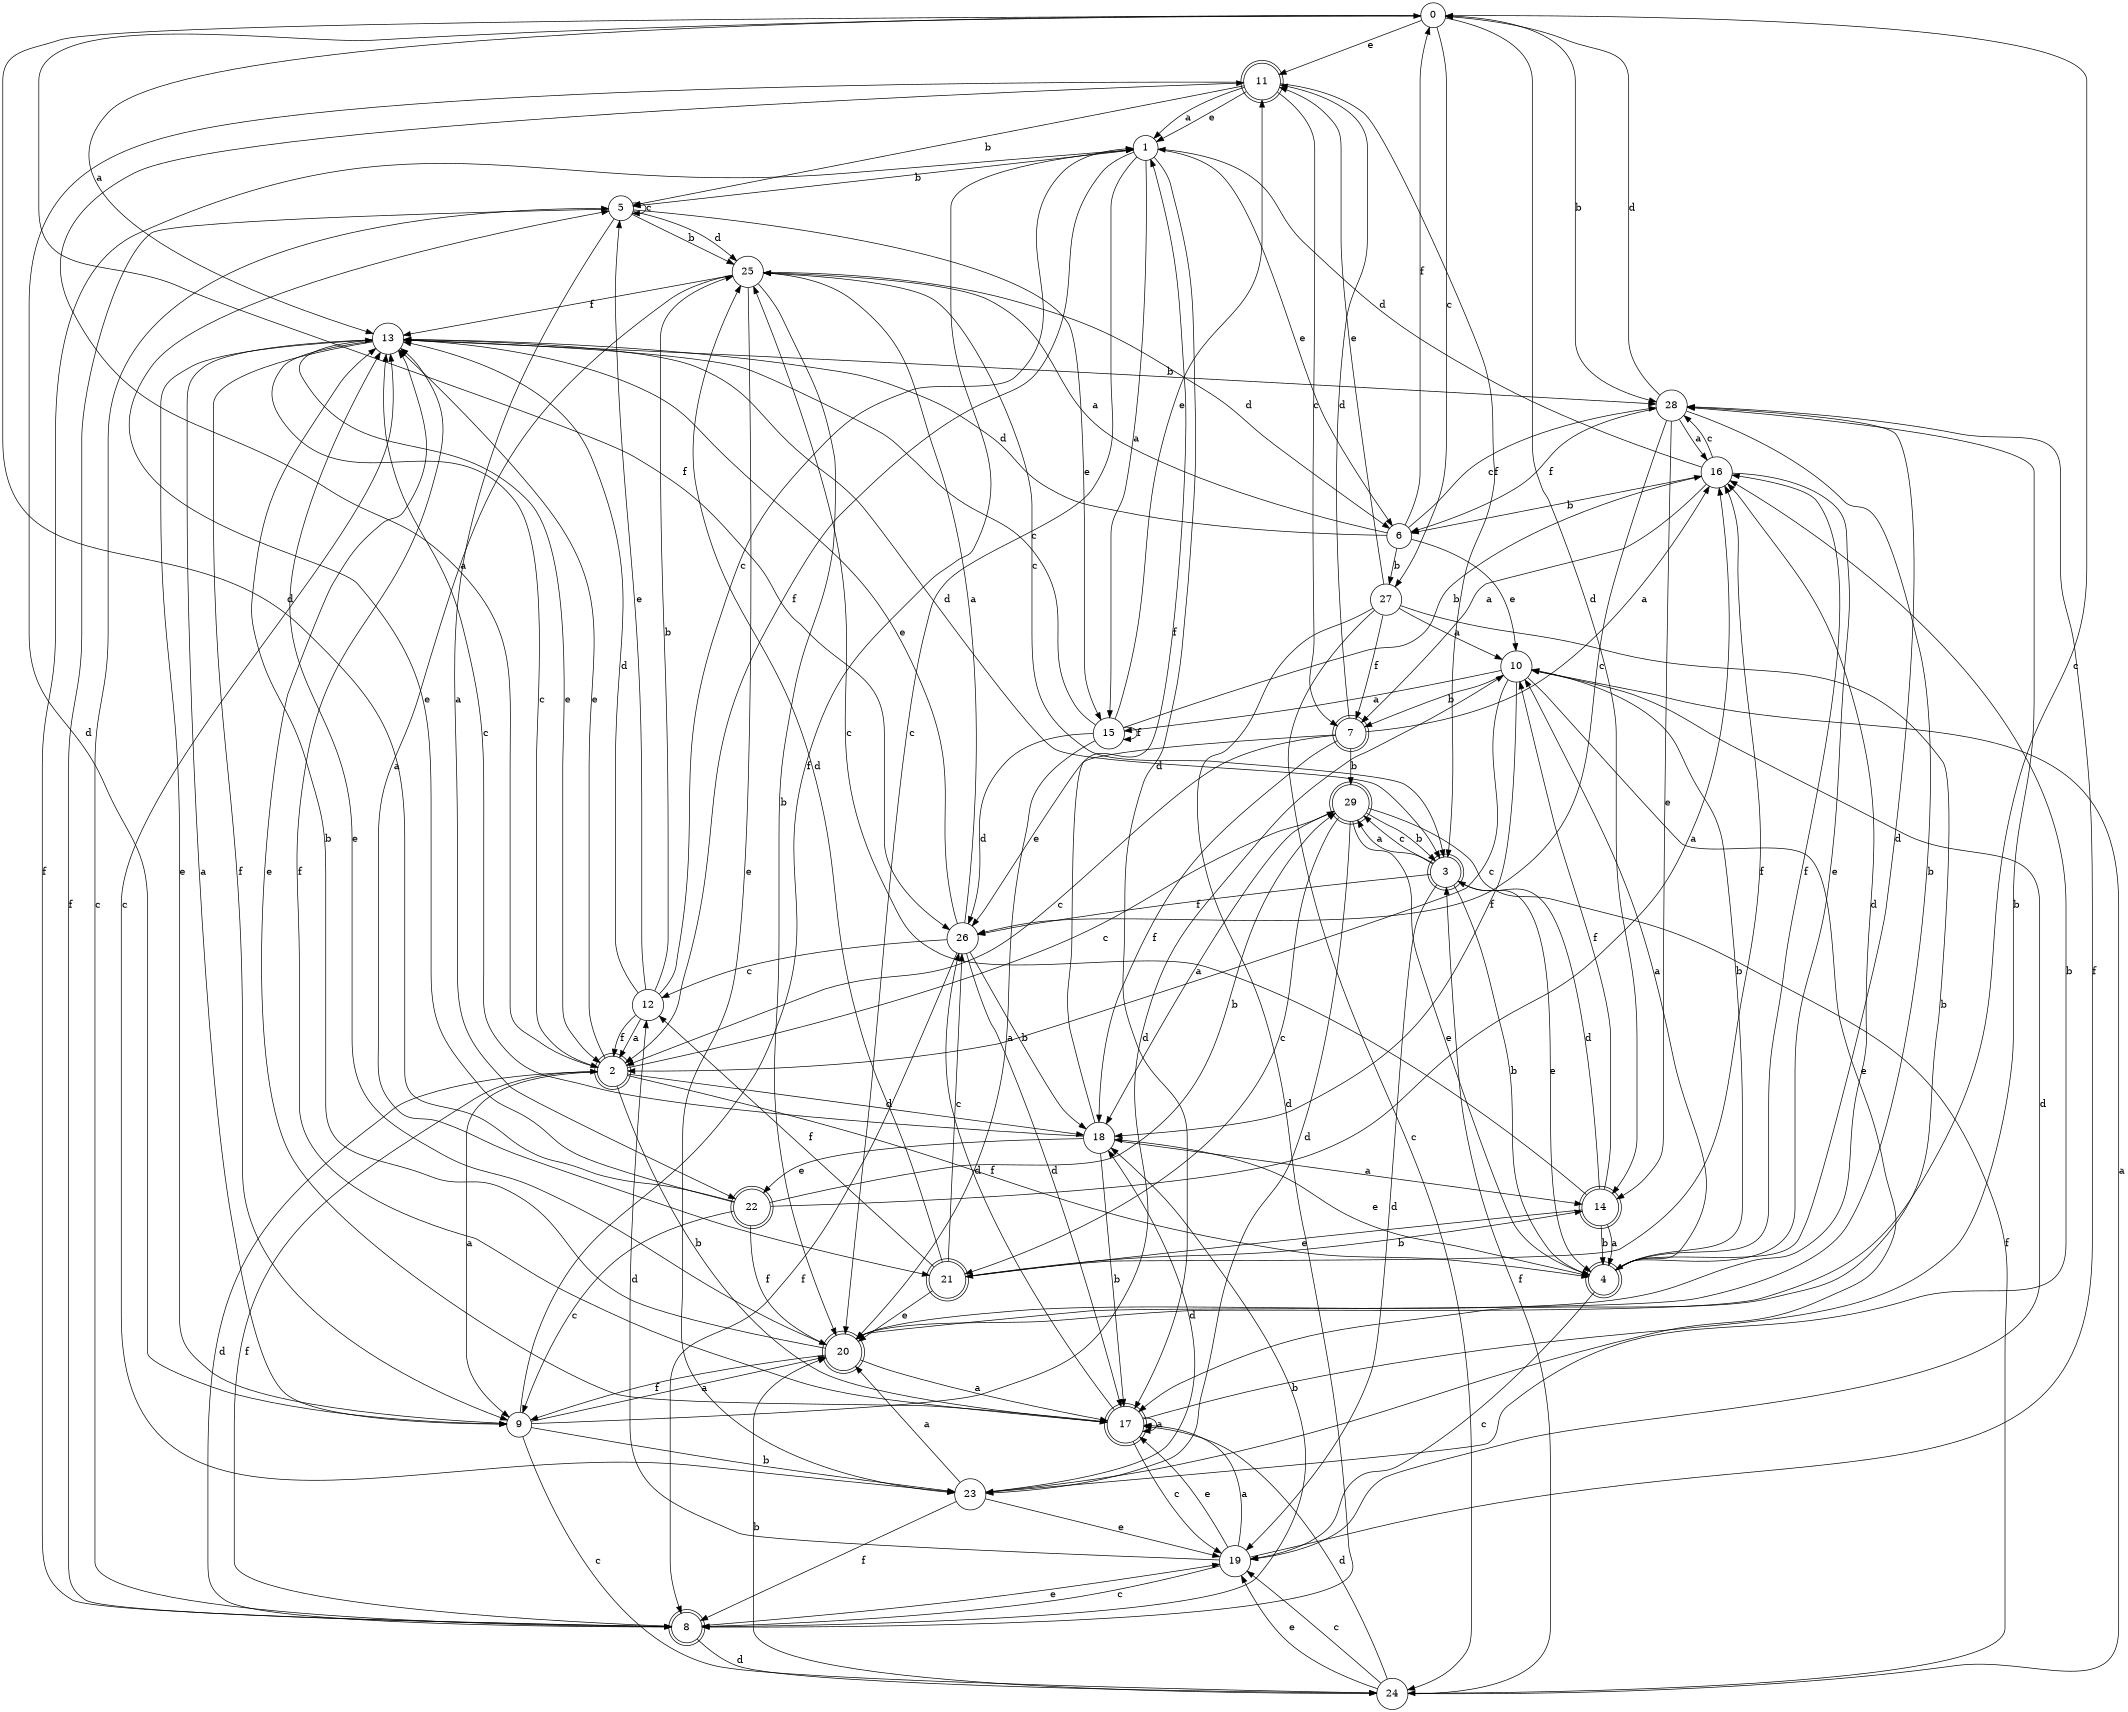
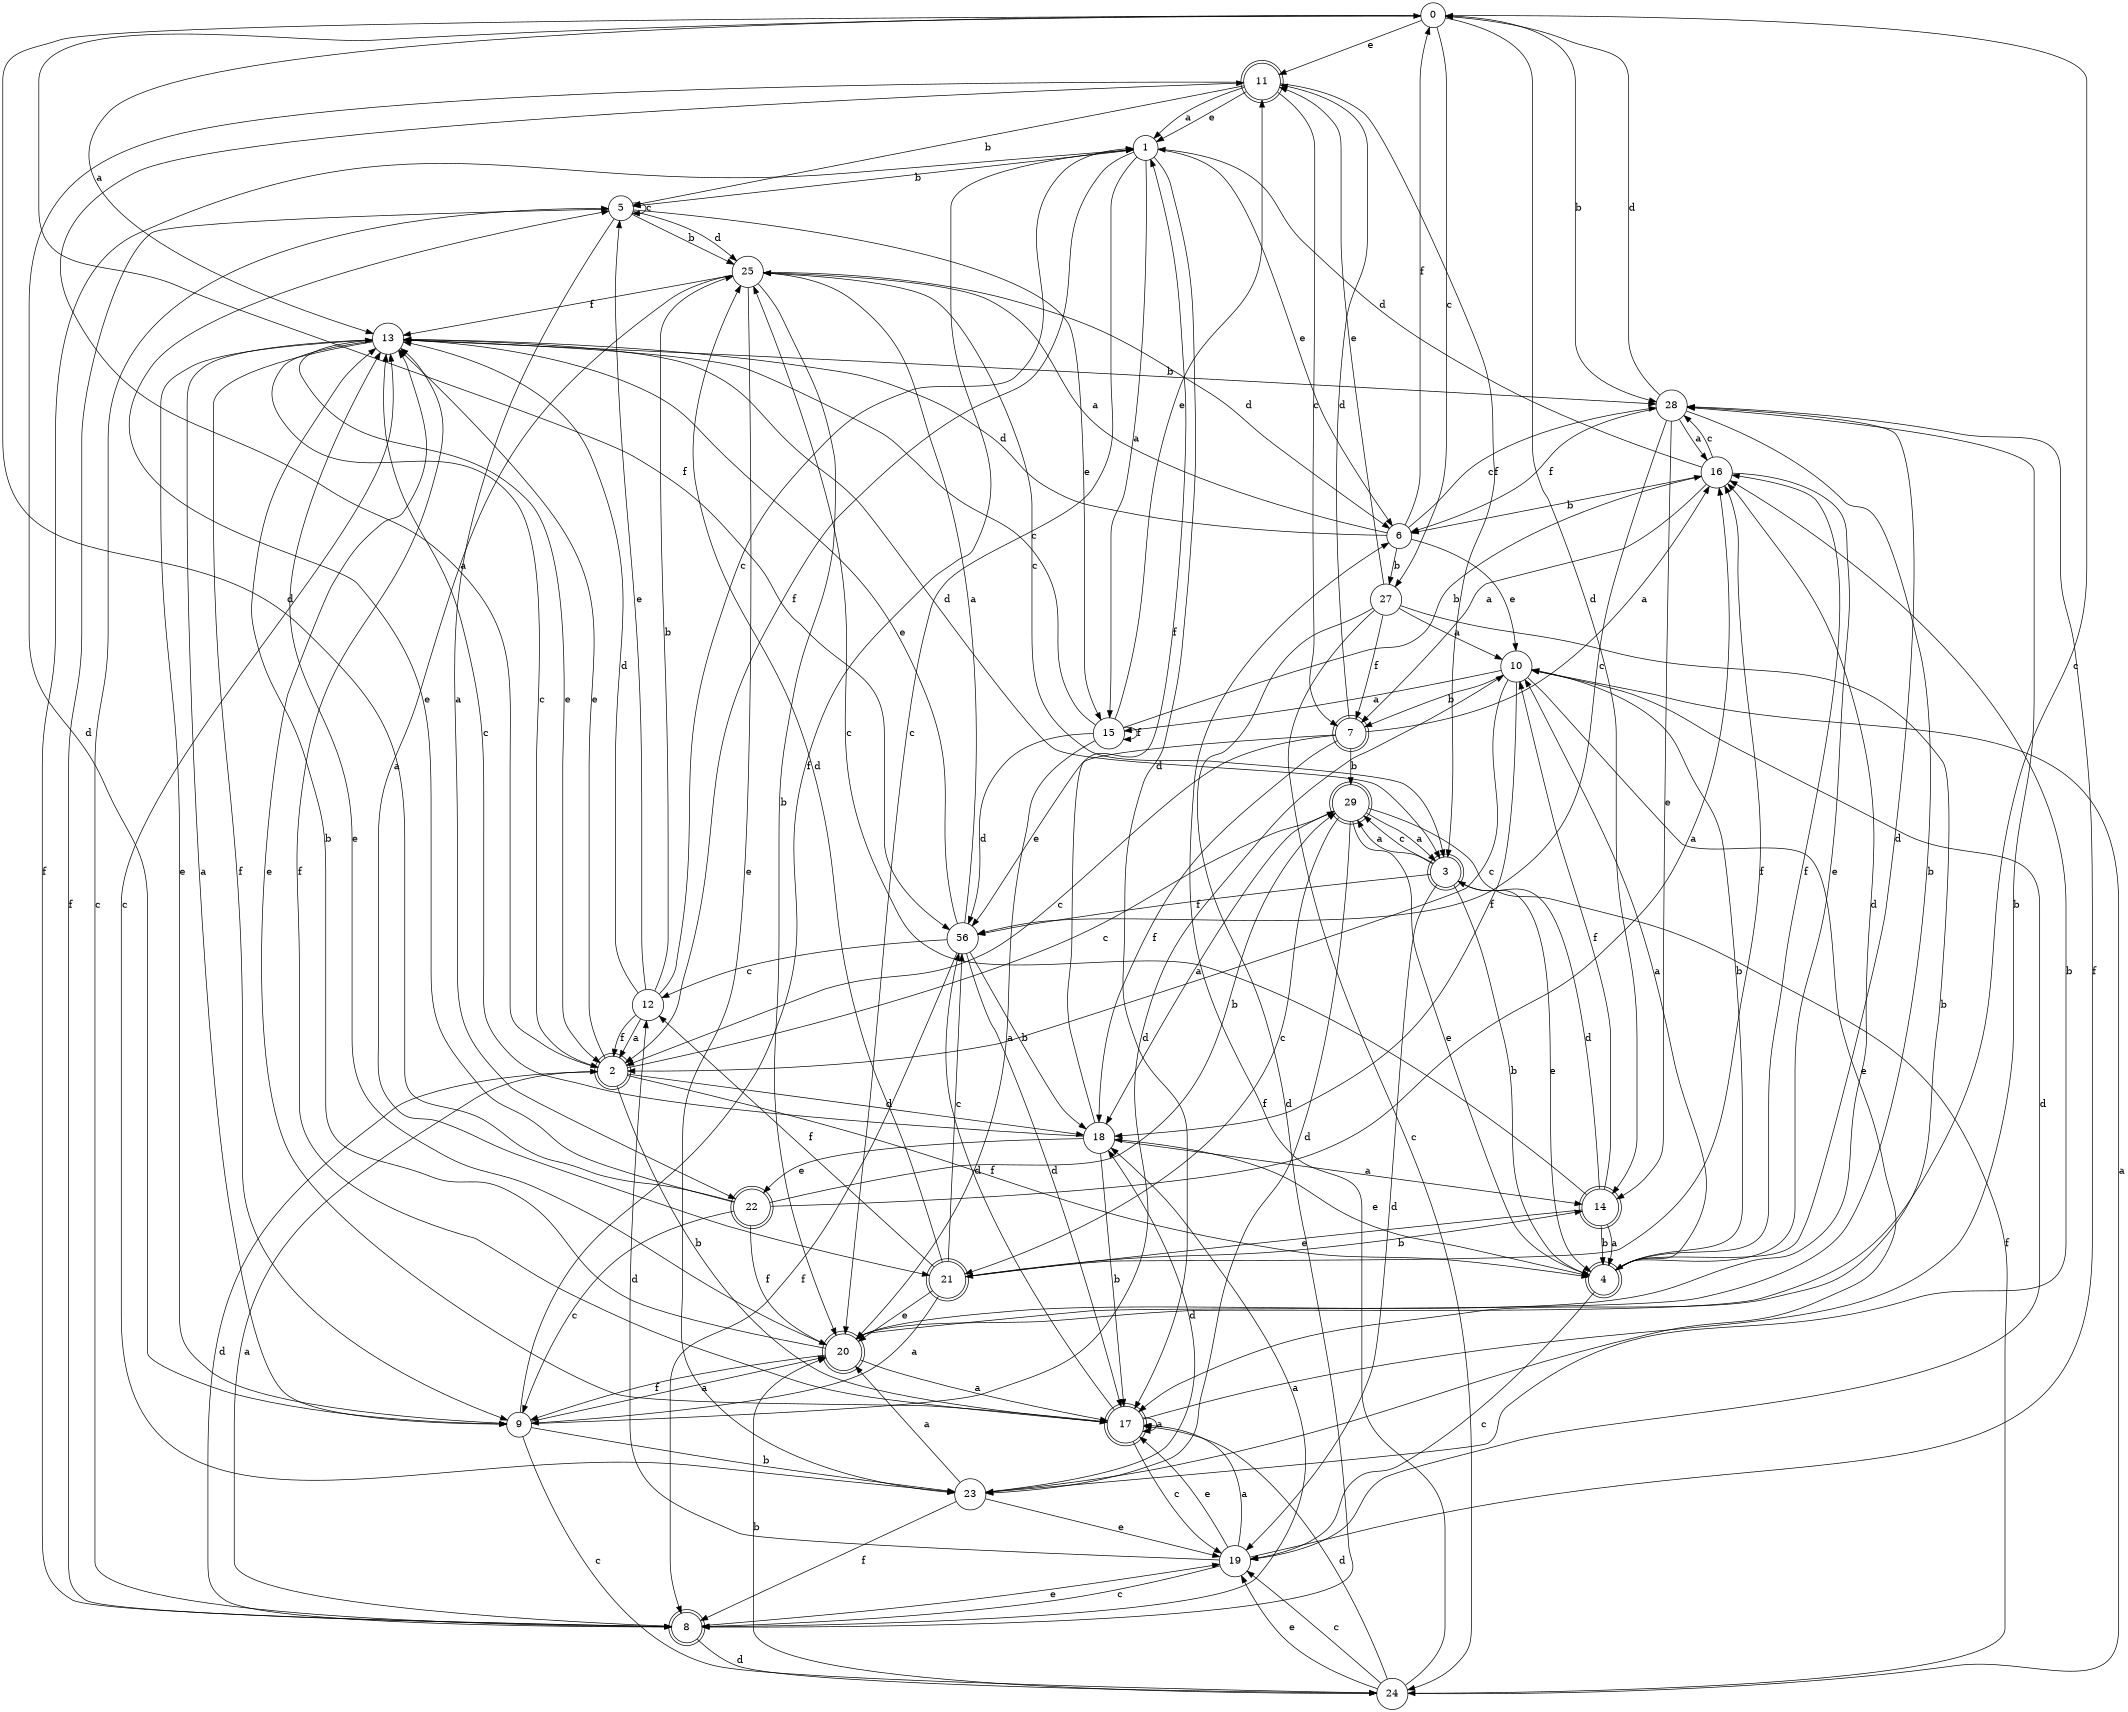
  digraph {
    rankdir=TB
    node [color=black fillcolor=white shape=circle style=filled]
    n1 [label=0]
    n2 [label=11 shape=doublecircle style="rounded,filled"]
    n3 [label=13]
    n4 [label=14 shape=doublecircle style="rounded,filled"]
-   n5 [label=26]
+   n5 [label=56]
    n6 [label=27]
    n7 [label=28]
    n8 [label=1]
    n9 [label=5]
    n10 [label=3 shape=doublecircle style="rounded,filled"]
    n11 [label=7 shape=doublecircle style="rounded,filled"]
    n12 [label=9]
    n13 [label=2 shape=doublecircle style="rounded,filled"]
    n14 [label=4 shape=doublecircle style="rounded,filled"]
    n15 [label=10]
    n16 [label=25]
    n17 [label=21 shape=doublecircle style="rounded,filled"]
    n18 [label=17 shape=doublecircle style="rounded,filled"]
    n19 [label=8 shape=doublecircle style="rounded,filled"]
    n20 [label=18]
    n21 [label=12]
    n22 [label=24]
    n23 [label=6]
    n24 [label=20 shape=doublecircle style="rounded,filled"]
    n25 [label=16]
    n26 [label=15]
    n27 [label=29 shape=doublecircle style="rounded,filled"]
    n28 [label=22 shape=doublecircle style="rounded,filled"]
    n29 [label=19]
    n30 [label=23]
    n1 -> n2 [label=e]
    n1 -> n3 [label=a]
    n1 -> n4 [label=d]
    n1 -> n5 [label=f]
    n1 -> n6 [label=c]
    n1 -> n7 [label=b]
    n2 -> n8 [label=a]
    n2 -> n8 [label=e]
    n2 -> n9 [label=b]
    n2 -> n10 [label=f]
    n2 -> n11 [label=c]
    n2 -> n12 [label=d]
    n3 -> n7 [label=b]
    n3 -> n10 [label=d]
    n3 -> n12 [label=a]
    n3 -> n12 [label=f]
    n3 -> n13 [label=c]
    n3 -> n13 [label=e]
    n4 -> n10 [label=d]
    n4 -> n14 [label=a]
    n4 -> n14 [label=b]
    n4 -> n15 [label=f]
    n4 -> n16 [label=c]
    n4 -> n17 [label=e]
    n5 -> n3 [label=e]
    n5 -> n16 [label=a]
    n5 -> n18 [label=d]
    n5 -> n19 [label=f]
    n5 -> n20 [label=b]
    n5 -> n21 [label=c]
    n6 -> n2 [label=e]
    n6 -> n11 [label=f]
    n6 -> n15 [label=a]
    n6 -> n18 [label=b]
    n6 -> n19 [label=d]
    n6 -> n22 [label=c]
    n7 -> n1 [label=d]
    n7 -> n4 [label=e]
    n7 -> n5 [label=c]
    n7 -> n23 [label=f]
    n7 -> n24 [label=b]
    n7 -> n25 [label=a]
    n8 -> n9 [label=b]
    n8 -> n13 [label=f]
    n8 -> n18 [label=d]
    n8 -> n23 [label=e]
    n8 -> n24 [label=c]
    n8 -> n26 [label=a]
    n9 -> n9 [label=c]
    n9 -> n16 [label=b]
    n9 -> n16 [label=d]
    n9 -> n19 [label=f]
    n9 -> n26 [label=e]
    n9 -> n28 [label=a]
    n10 -> n5 [label=f]
    n10 -> n14 [label=b]
    n10 -> n14 [label=e]
    n10 -> n27 [label=a]
    n10 -> n27 [label=c]
    n10 -> n29 [label=d]
    n11 -> n2 [label=d]
    n11 -> n5 [label=e]
    n11 -> n13 [label=c]
    n11 -> n20 [label=f]
    n11 -> n25 [label=a]
    n11 -> n27 [label=b]
    n12 -> n3 [label=e]
    n12 -> n8 [label=f]
    n12 -> n15 [label=d]
    n12 -> n22 [label=c]
    n12 -> n24 [label=a]
    n12 -> n30 [label=b]
    n13 -> n2 [label=a]
    n13 -> n3 [label=e]
    n13 -> n14 [label=f]
    n13 -> n18 [label=b]
    n13 -> n19 [label=d]
    n13 -> n20 [label=d]
    n13 -> n27 [label=c]
    n14 -> n7 [label=d]
    n14 -> n15 [label=a]
    n14 -> n15 [label=b]
    n14 -> n20 [label=e]
    n14 -> n25 [label=f]
    n14 -> n29 [label=c]
    n15 -> n11 [label=b]
    n15 -> n13 [label=c]
    n15 -> n20 [label=f]
    n15 -> n26 [label=a]
    n15 -> n29 [label=d]
    n15 -> n30 [label=e]
    n16 -> n3 [label=f]
    n16 -> n10 [label=c]
    n16 -> n17 [label=a]
    n16 -> n23 [label=d]
    n16 -> n24 [label=b]
    n16 -> n30 [label=e]
    n17 -> n4 [label=b]
    n17 -> n5 [label=c]
-   n13 -> n12 [label=a]
+   n17 -> n12 [label=a]
    n17 -> n16 [label=d]
    n17 -> n21 [label=f]
    n17 -> n24 [label=e]
    n17 -> n25 [label=f]
    n18 -> n3 [label=e]
    n18 -> n3 [label=f]
    n18 -> n5 [label=d]
    n18 -> n7 [label=b]
    n18 -> n18 [label=a]
    n18 -> n29 [label=c]
    n19 -> n8 [label=f]
    n19 -> n9 [label=c]
-   n19 -> n13 [label=f]
-   n19 -> n20 [label=b]
+   n19 -> n13 [label=a]
+   n19 -> n20 [label=a]
    n19 -> n22 [label=d]
    n19 -> n29 [label=e]
    n20 -> n3 [label=c]
    n20 -> n4 [label=a]
    n20 -> n8 [label=f]
    n20 -> n18 [label=b]
    n20 -> n28 [label=e]
    n21 -> n3 [label=d]
    n21 -> n8 [label=c]
    n21 -> n9 [label=e]
    n21 -> n13 [label=a]
    n21 -> n13 [label=f]
    n21 -> n16 [label=b]
-   n22 -> n10 [label=f]
+   n22 -> n23 [label=f]
    n22 -> n15 [label=a]
    n22 -> n18 [label=d]
    n22 -> n24 [label=b]
    n22 -> n29 [label=c]
    n22 -> n29 [label=e]
    n23 -> n1 [label=f]
    n23 -> n3 [label=d]
    n23 -> n6 [label=b]
    n23 -> n7 [label=c]
    n23 -> n15 [label=e]
    n23 -> n16 [label=a]
    n24 -> n1 [label=c]
    n24 -> n3 [label=b]
    n24 -> n3 [label=e]
    n24 -> n12 [label=f]
    n24 -> n18 [label=a]
    n24 -> n25 [label=d]
    n25 -> n7 [label=c]
    n25 -> n8 [label=d]
    n25 -> n11 [label=a]
    n25 -> n14 [label=e]
    n25 -> n23 [label=b]
    n26 -> n2 [label=e]
    n26 -> n3 [label=c]
    n26 -> n5 [label=d]
    n26 -> n24 [label=a]
    n26 -> n25 [label=b]
    n26 -> n26 [label=f]
-   n27 -> n10 [label=b]
+   n27 -> n10 [label=a]
    n27 -> n14 [label=e]
    n27 -> n17 [label=c]
    n27 -> n20 [label=a]
    n27 -> n22 [label=f]
    n27 -> n30 [label=d]
    n28 -> n1 [label=d]
    n28 -> n9 [label=e]
    n28 -> n12 [label=c]
    n28 -> n24 [label=f]
    n28 -> n25 [label=a]
    n28 -> n27 [label=b]
    n29 -> n7 [label=f]
    n29 -> n18 [label=a]
    n29 -> n18 [label=e]
    n29 -> n19 [label=c]
    n29 -> n21 [label=d]
    n30 -> n3 [label=c]
    n30 -> n19 [label=f]
    n30 -> n20 [label=d]
    n30 -> n24 [label=a]
    n30 -> n25 [label=b]
    n30 -> n29 [label=e]
  }
